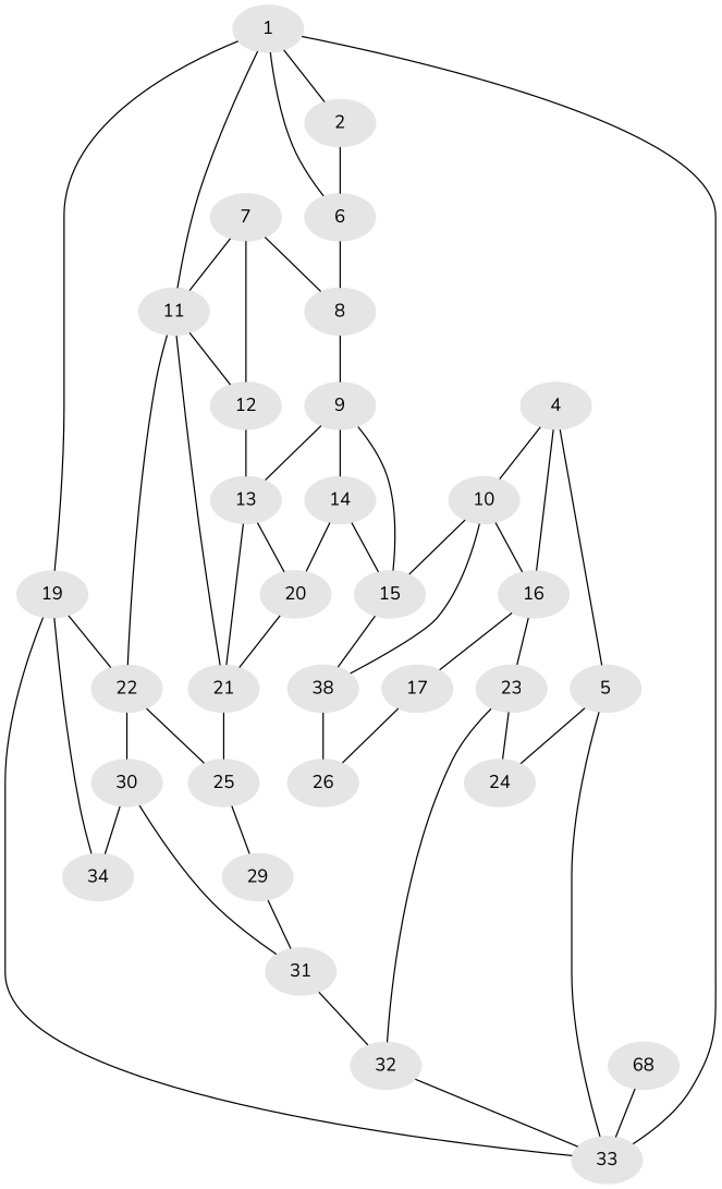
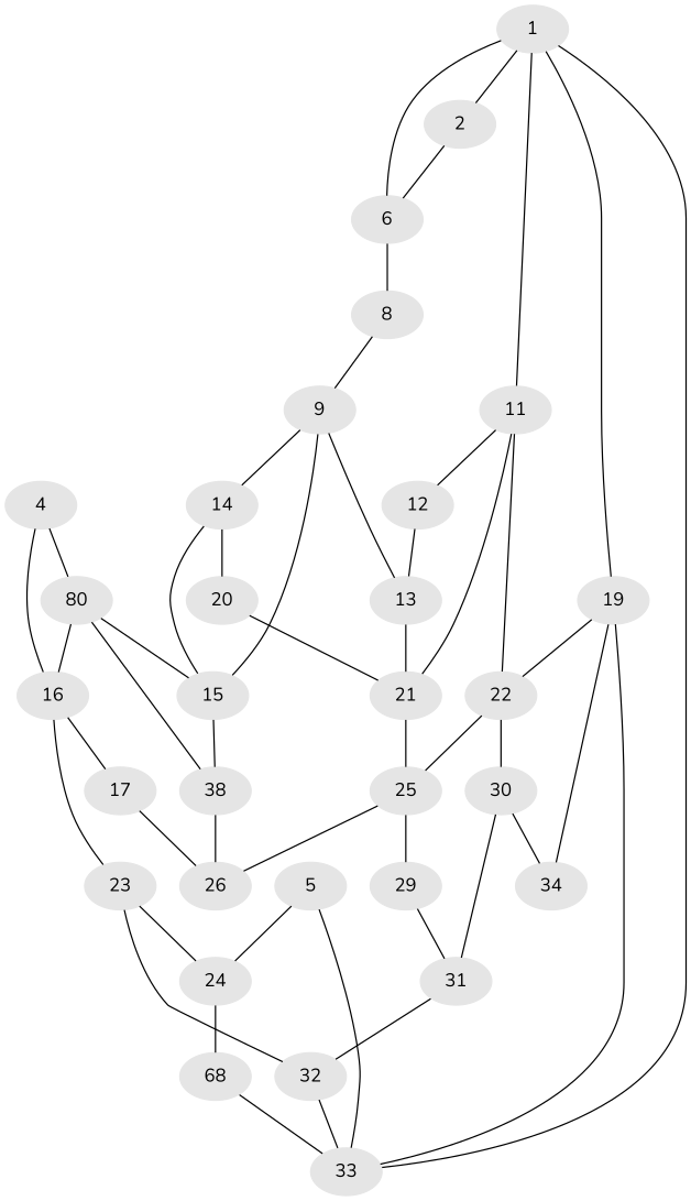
  graph {
    fontname=Nunito
    node [color=gray90 fontname=Nunito style=filled]
    edge [fontname=Nunito weight=1.0]
    1
    2
    6
    11
    19
    33
    8
    12
    22
    21
    34
    4
    5
-   10
+   10 [label=80]
    16
    24
    15
    n18 [label=38]
    17
    23
    n21 [label=68]
    9
-   7
    13
    14
    20
    26
    25
    30
    32
    29
    31
    1 -- 2
    1 -- 6
    1 -- 11
    1 -- 19
    1 -- 33
    2 -- 6
    6 -- 8 [weight=2.0]
    11 -- 12
    11 -- 22
    11 -- 21
    19 -- 33
    19 -- 22
    19 -- 34 [weight=2.0]
    8 -- 9
    12 -- 13
    22 -- 25
    22 -- 30
    21 -- 25
-   4 -- 5
    4 -- 10
    4 -- 16
    5 -- 33
    5 -- 24
    10 -- 16
    10 -- 15
    10 -- n18
    16 -- 17
    16 -- 23
+   24 -- n21 [weight=2.0]
    15 -- n18
    n18 -- 26 [weight=2.0]
    17 -- 26
    23 -- 24
    23 -- 32
    n21 -- 33 [weight=2.0]
    9 -- 15
    9 -- 13
    9 -- 14
-   7 -- 11
-   7 -- 8
-   7 -- 12
    13 -- 21
-   13 -- 20
    14 -- 15
    14 -- 20 [weight=2.0]
    20 -- 21
+   25 -- 26
    25 -- 29
    30 -- 34 [weight=2.0]
    30 -- 31
    32 -- 33
    29 -- 31
    31 -- 32 [weight=2.0]
  }
